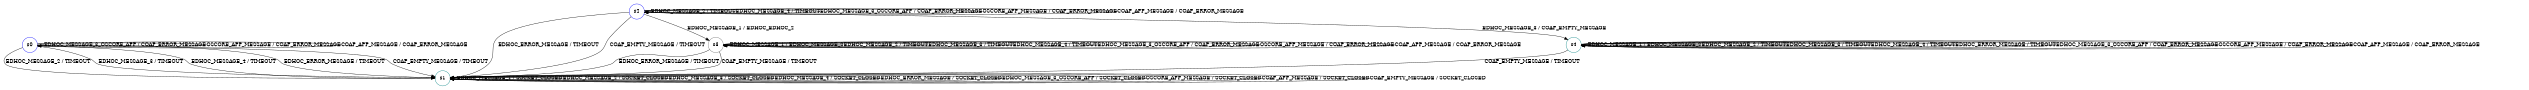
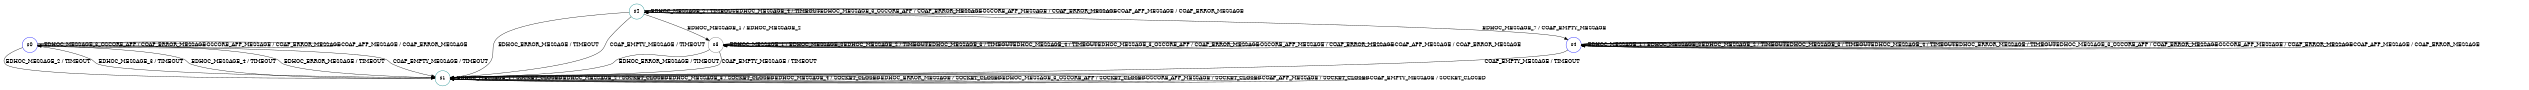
  digraph {
    node [color=blue shape=circle]
    n1 [label=s0]
    n2 [color=teal label=s1]
-   n3 [label=s2]
+   n3 [color=teal label=s2]
    n4 [color=gray40 label=s3]
-   n5 [color=teal label=s4]
+   n5 [label=s4]
    n1 -> n1 [label="EDHOC_MESSAGE_3_OSCORE_APP / COAP_ERROR_MESSAGE"]
    n1 -> n1 [label="OSCORE_APP_MESSAGE / COAP_ERROR_MESSAGE"]
    n1 -> n1 [label="COAP_APP_MESSAGE / COAP_ERROR_MESSAGE"]
    n1 -> n2 [label="EDHOC_MESSAGE_2 / TIMEOUT"]
    n1 -> n2 [label="EDHOC_MESSAGE_3 / TIMEOUT"]
    n1 -> n2 [label="EDHOC_MESSAGE_4 / TIMEOUT"]
    n1 -> n2 [label="EDHOC_ERROR_MESSAGE / TIMEOUT"]
    n1 -> n2 [label="COAP_EMPTY_MESSAGE / TIMEOUT"]
    n2 -> n2 [label="EDHOC_MESSAGE_1 / SOCKET_CLOSED"]
    n2 -> n2 [label="EDHOC_MESSAGE_2 / SOCKET_CLOSED"]
    n2 -> n2 [label="EDHOC_MESSAGE_3 / SOCKET_CLOSED"]
    n2 -> n2 [label="EDHOC_MESSAGE_4 / SOCKET_CLOSED"]
    n2 -> n2 [label="EDHOC_ERROR_MESSAGE / SOCKET_CLOSED"]
    n2 -> n2 [label="EDHOC_MESSAGE_3_OSCORE_APP / SOCKET_CLOSED"]
    n2 -> n2 [label="OSCORE_APP_MESSAGE / SOCKET_CLOSED"]
    n2 -> n2 [label="COAP_APP_MESSAGE / SOCKET_CLOSED"]
    n2 -> n2 [label="COAP_EMPTY_MESSAGE / SOCKET_CLOSED"]
    n3 -> n2 [label="EDHOC_ERROR_MESSAGE / TIMEOUT"]
    n3 -> n2 [label="COAP_EMPTY_MESSAGE / TIMEOUT"]
    n3 -> n3 [label="EDHOC_MESSAGE_2 / TIMEOUT"]
    n3 -> n3 [label="EDHOC_MESSAGE_4 / TIMEOUT"]
    n3 -> n3 [label="EDHOC_MESSAGE_3_OSCORE_APP / COAP_ERROR_MESSAGE"]
    n3 -> n3 [label="OSCORE_APP_MESSAGE / COAP_ERROR_MESSAGE"]
    n3 -> n3 [label="COAP_APP_MESSAGE / COAP_ERROR_MESSAGE"]
-   n3 -> n4 [label="EDHOC_MESSAGE_1 / EDHOC_EDHOC_2"]
-   n3 -> n5 [label="EDHOC_MESSAGE_3 / COAP_EMPTY_MESSAGE"]
+   n3 -> n4 [label="EDHOC_MESSAGE_1 / EDHOC_MESSAGE_2"]
+   n3 -> n5 [label="EDHOC_MESSAGE_7 / COAP_EMPTY_MESSAGE"]
    n4 -> n2 [label="EDHOC_ERROR_MESSAGE / TIMEOUT"]
    n4 -> n2 [label="COAP_EMPTY_MESSAGE / TIMEOUT"]
    n4 -> n4 [label="EDHOC_MESSAGE_1 / EDHOC_MESSAGE_2"]
    n4 -> n4 [label="EDHOC_MESSAGE_2 / TIMEOUT"]
    n4 -> n4 [label="EDHOC_MESSAGE_3 / TIMEOUT"]
    n4 -> n4 [label="EDHOC_MESSAGE_4 / TIMEOUT"]
    n4 -> n4 [label="EDHOC_MESSAGE_3_OSCORE_APP / COAP_ERROR_MESSAGE"]
    n4 -> n4 [label="OSCORE_APP_MESSAGE / COAP_ERROR_MESSAGE"]
    n4 -> n4 [label="COAP_APP_MESSAGE / COAP_ERROR_MESSAGE"]
    n5 -> n2 [label="COAP_EMPTY_MESSAGE / TIMEOUT"]
    n5 -> n5 [label="EDHOC_MESSAGE_1 / EDHOC_MESSAGE_2"]
    n5 -> n5 [label="EDHOC_MESSAGE_2 / TIMEOUT"]
    n5 -> n5 [label="EDHOC_MESSAGE_3 / TIMEOUT"]
    n5 -> n5 [label="EDHOC_MESSAGE_4 / TIMEOUT"]
    n5 -> n5 [label="EDHOC_ERROR_MESSAGE / TIMEOUT"]
    n5 -> n5 [label="EDHOC_MESSAGE_3_OSCORE_APP / COAP_ERROR_MESSAGE"]
    n5 -> n5 [label="OSCORE_APP_MESSAGE / COAP_ERROR_MESSAGE"]
    n5 -> n5 [label="COAP_APP_MESSAGE / COAP_ERROR_MESSAGE"]
  }
